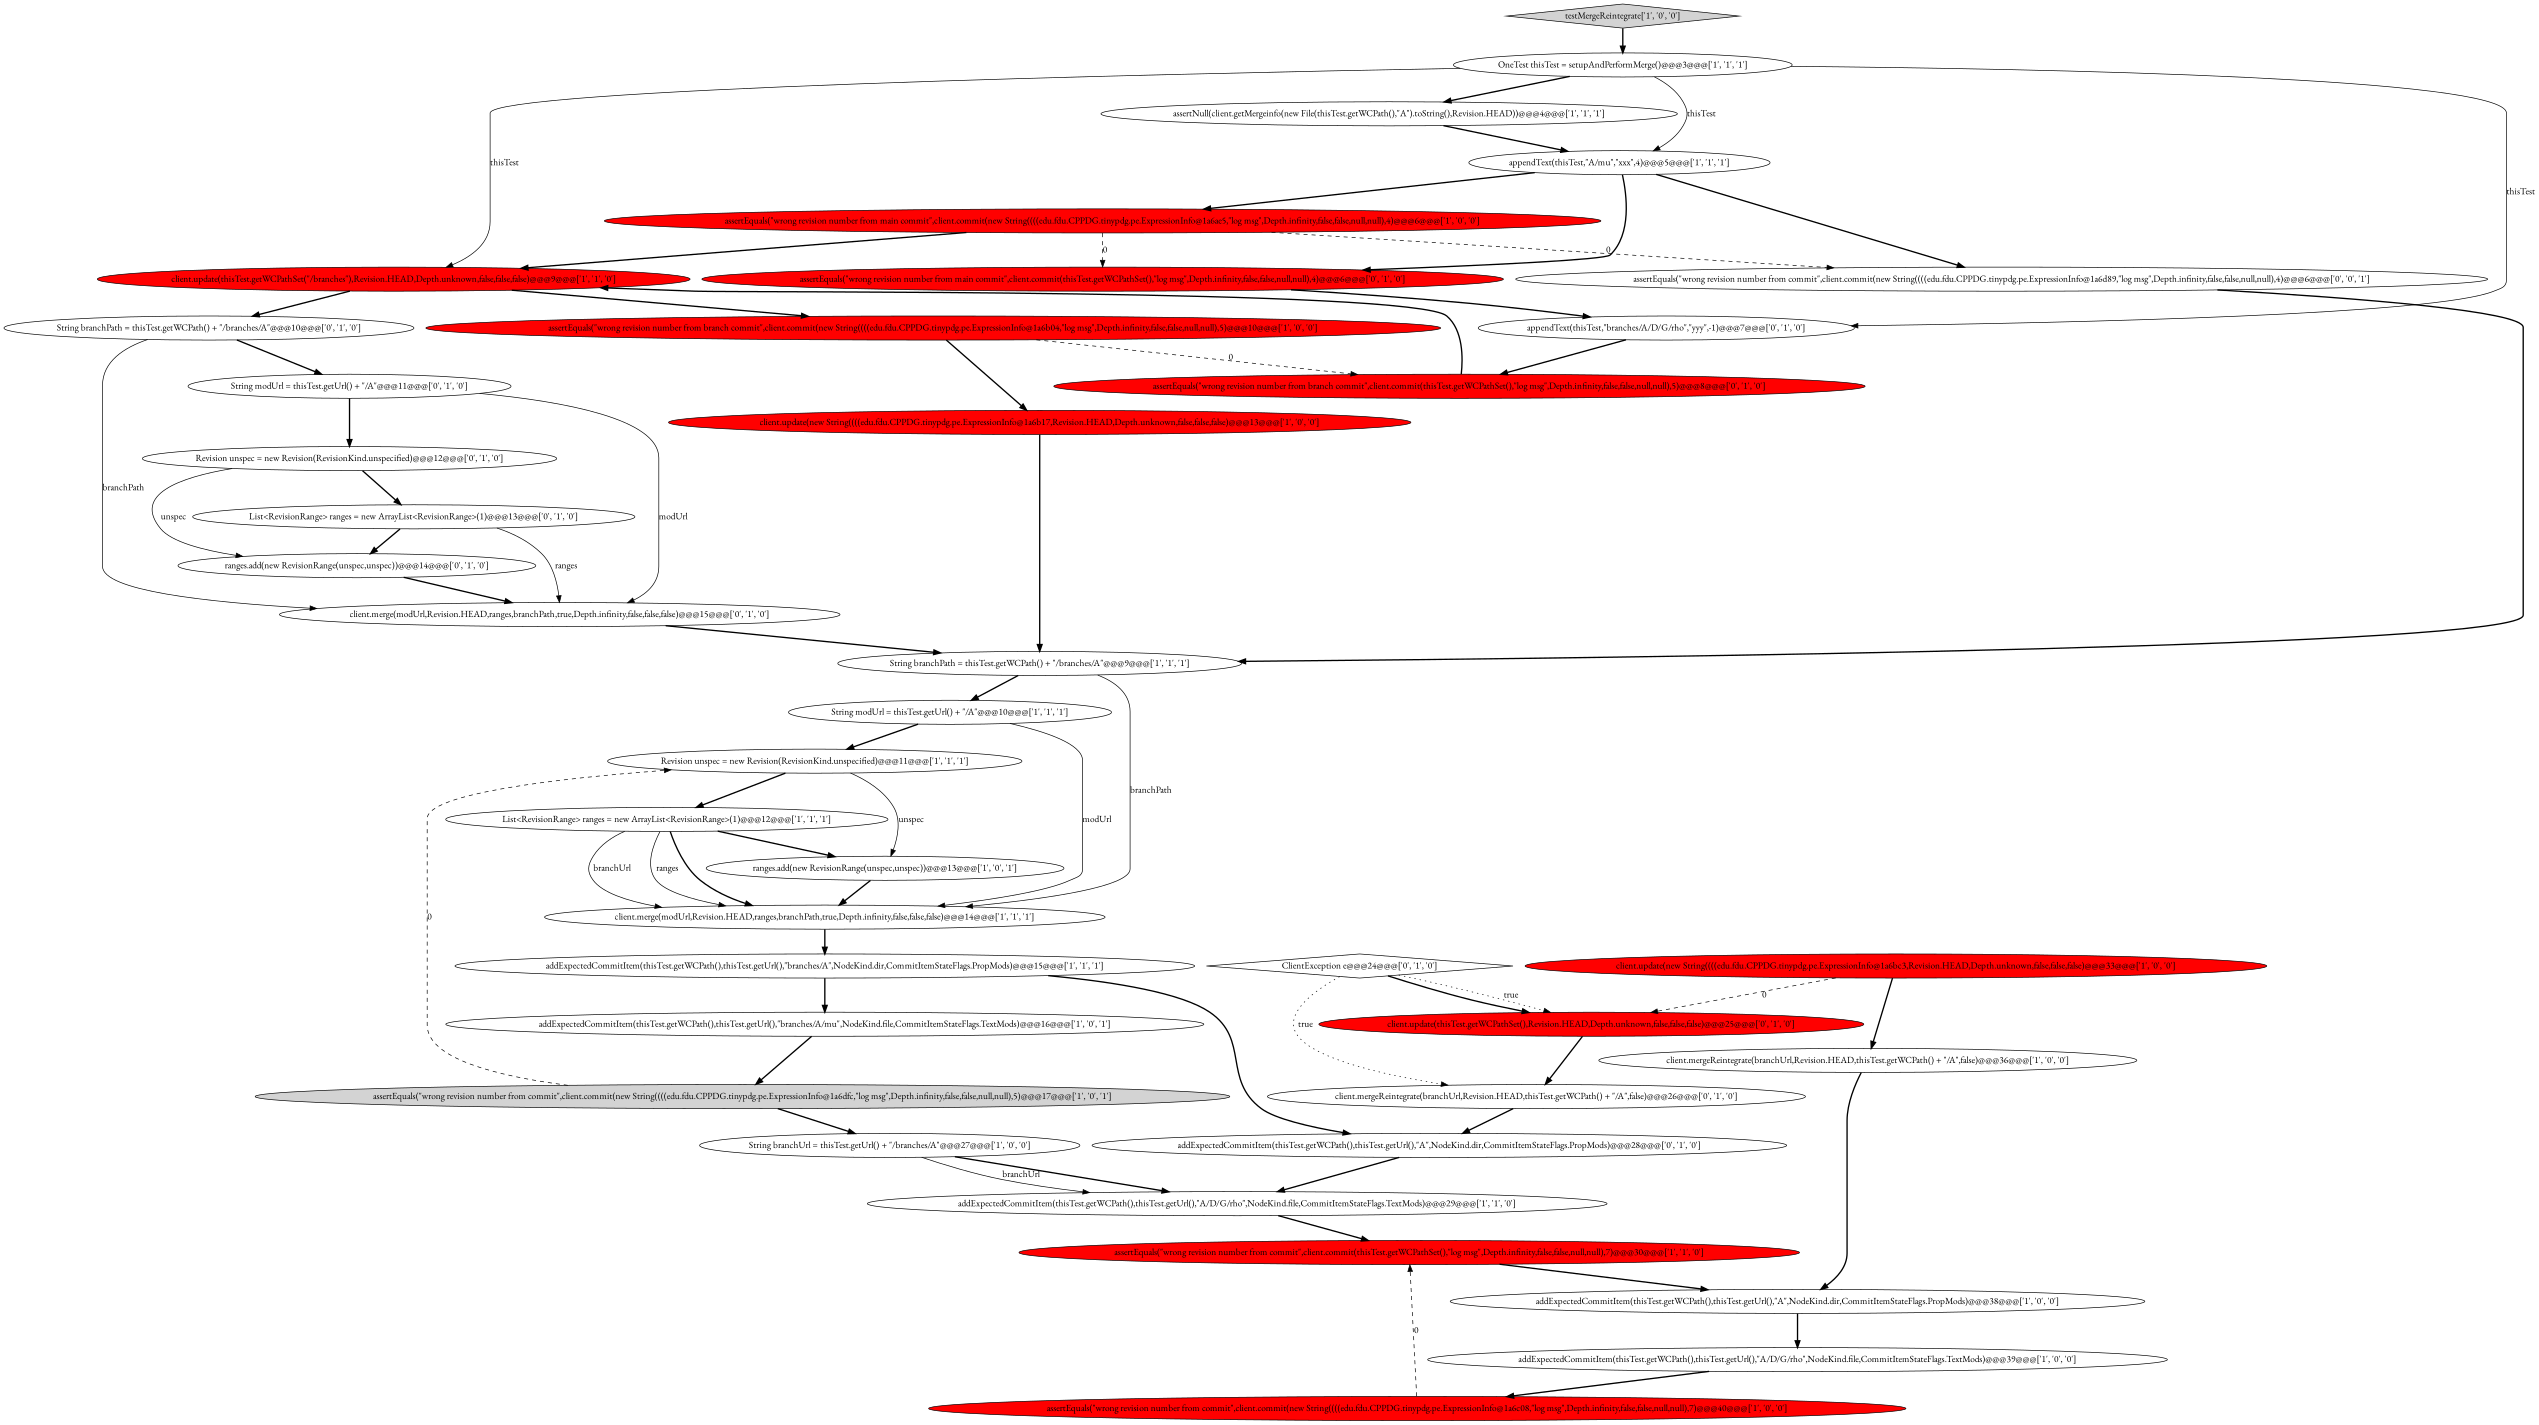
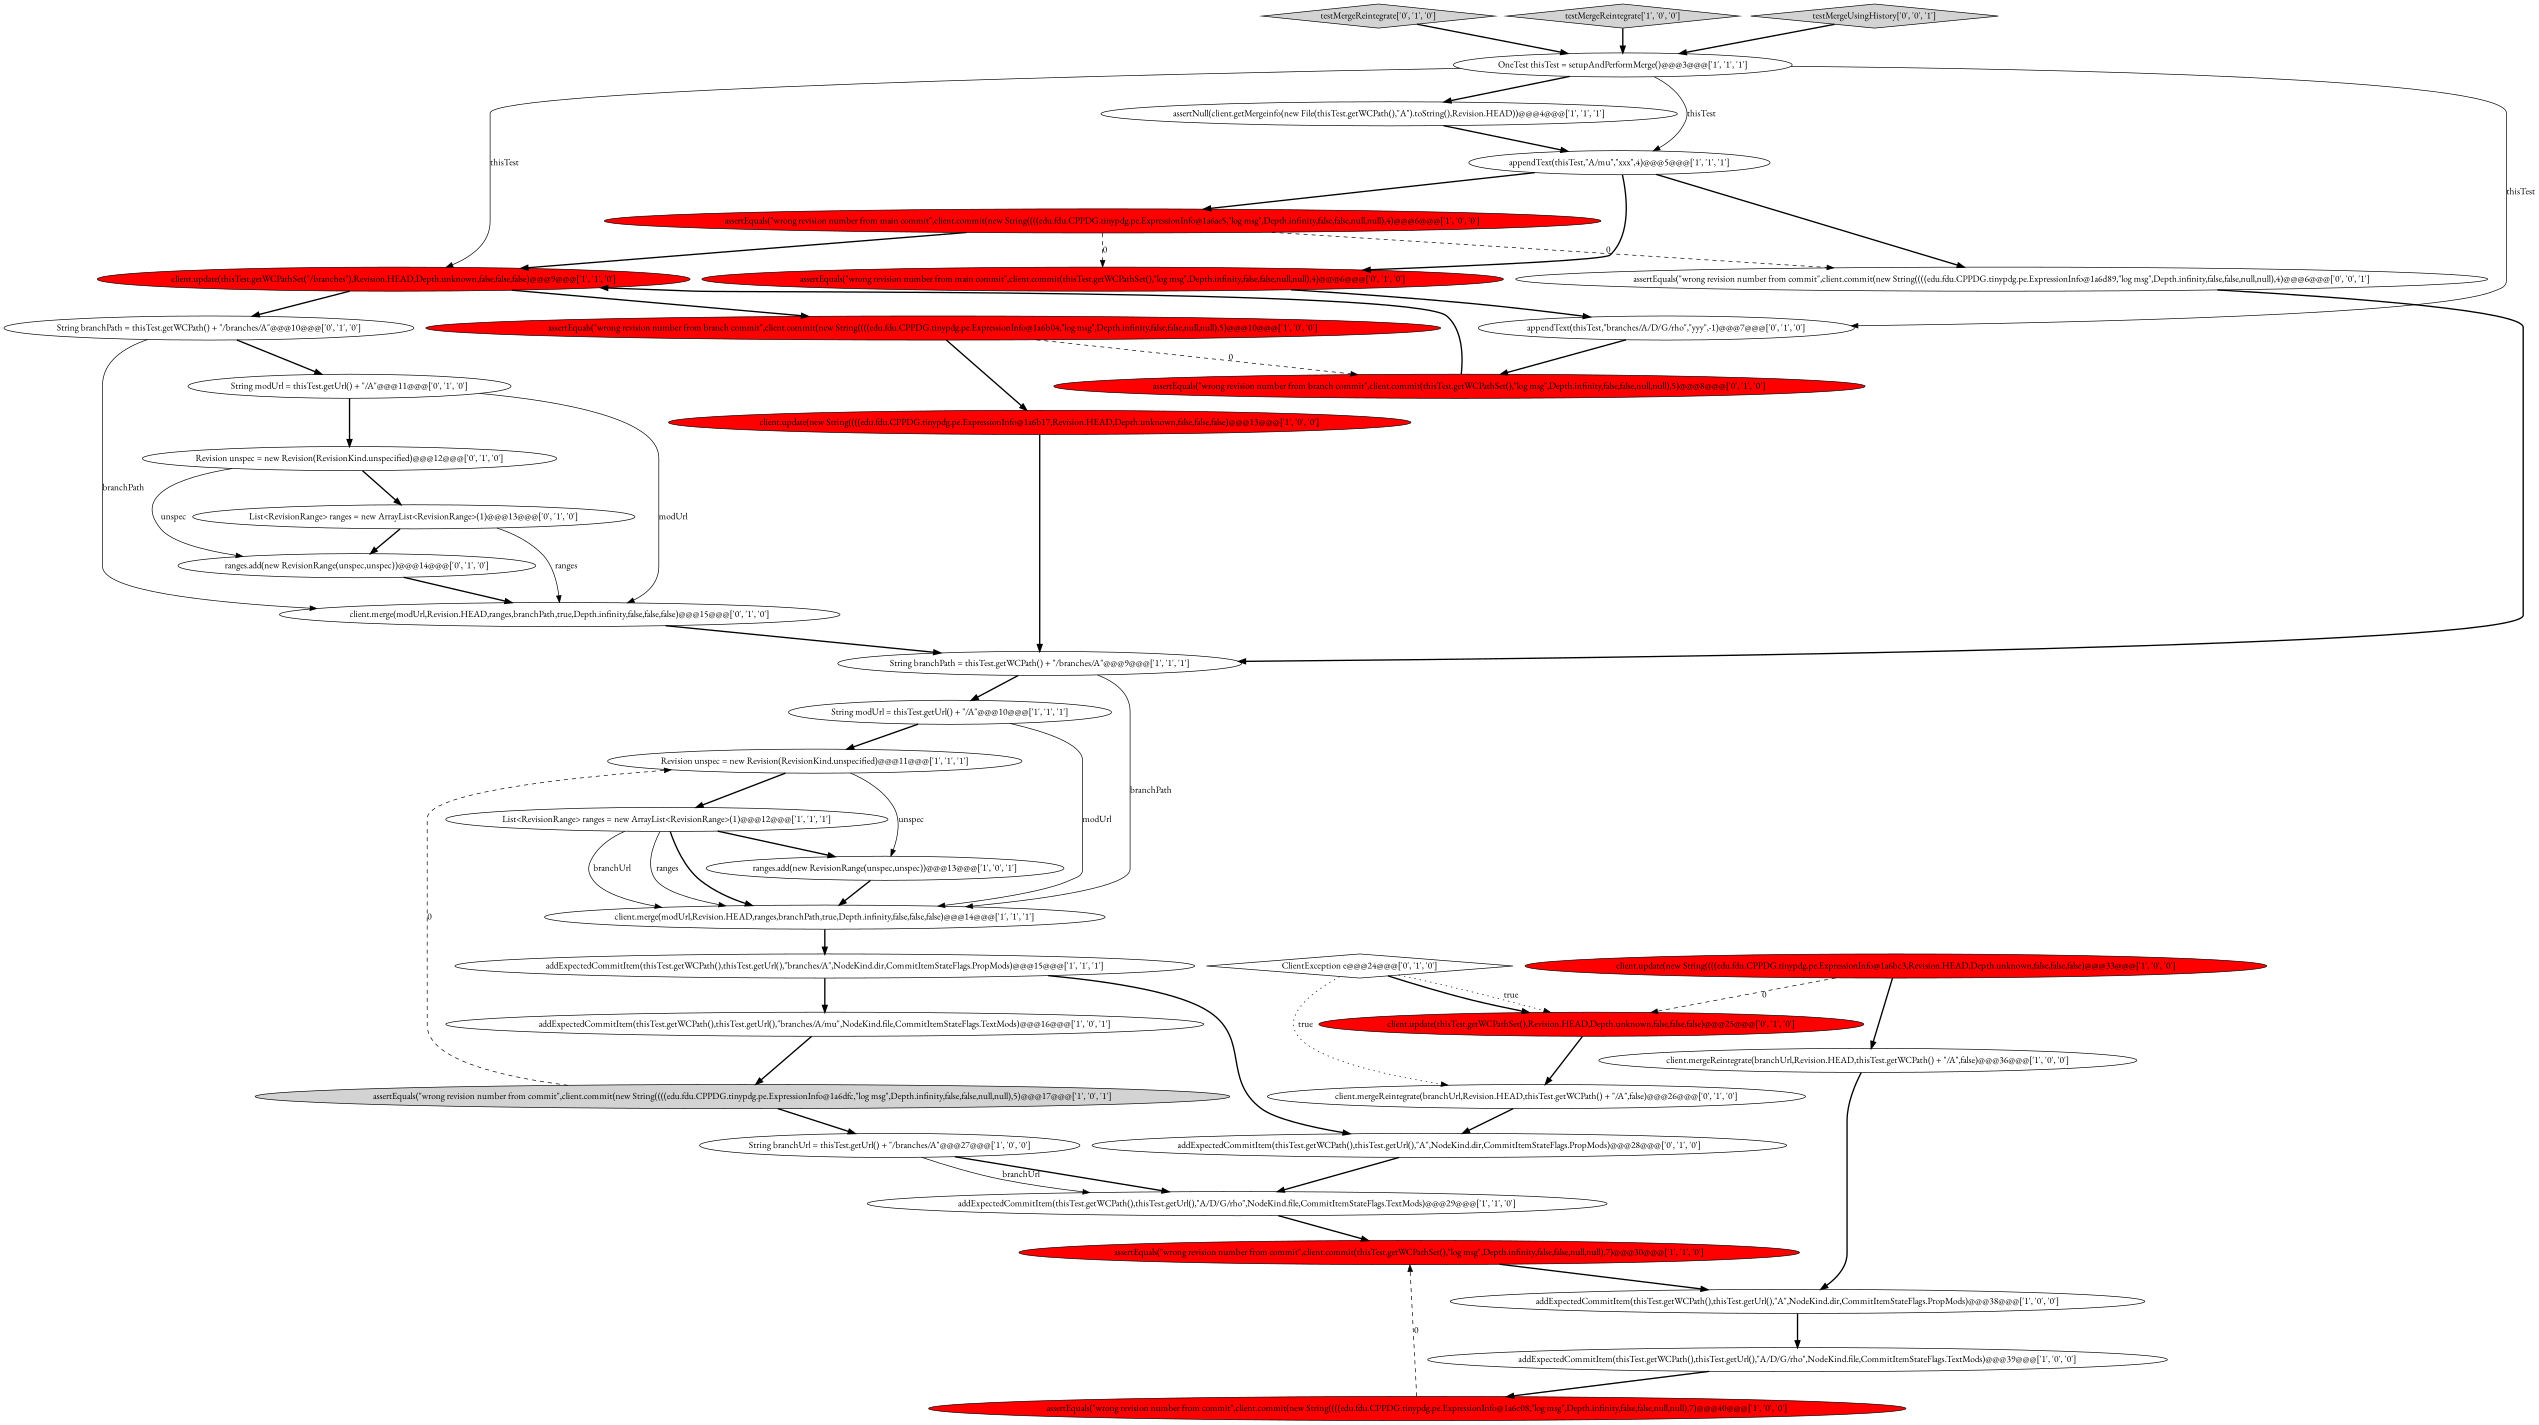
  digraph {
    fontname="EB Garamond"
    node [fillcolor=white fontname="EB Garamond" shape=ellipse style=filled]
    edge [fontname="EB Garamond" style=bold]
+   n1 [fillcolor=lightgray label="testMergeReintegrate['0', '1', '0']" shape=diamond]
    n2 [label="OneTest thisTest = setupAndPerformMerge()@@@3@@@['1', '1', '1']"]
    n3 [fillcolor=red label="client.update(thisTest.getWCPathSet(\"/branches\"),Revision.HEAD,Depth.unknown,false,false,false)@@@9@@@['1', '1', '0']"]
    n4 [label="appendText(thisTest,\"branches/A/D/G/rho\",\"yyy\",-1)@@@7@@@['0', '1', '0']"]
    n5 [label="appendText(thisTest,\"A/mu\",\"xxx\",4)@@@5@@@['1', '1', '1']"]
    n6 [label="assertNull(client.getMergeinfo(new File(thisTest.getWCPath(),\"A\").toString(),Revision.HEAD))@@@4@@@['1', '1', '1']"]
    n7 [fillcolor=lightgray label="assertEquals(\"wrong revision number from commit\",client.commit(new String((((edu.fdu.CPPDG.tinypdg.pe.ExpressionInfo@1a6dfc,\"log msg\",Depth.infinity,false,false,null,null),5)@@@17@@@['1', '0', '1']"]
    n8 [label="Revision unspec = new Revision(RevisionKind.unspecified)@@@11@@@['1', '1', '1']"]
    n9 [label="String branchUrl = thisTest.getUrl() + \"/branches/A\"@@@27@@@['1', '0', '0']"]
    n10 [label="ranges.add(new RevisionRange(unspec,unspec))@@@13@@@['1', '0', '1']"]
    n11 [label="List<RevisionRange> ranges = new ArrayList<RevisionRange>(1)@@@12@@@['1', '1', '1']"]
    n12 [label="addExpectedCommitItem(thisTest.getWCPath(),thisTest.getUrl(),\"A/D/G/rho\",NodeKind.file,CommitItemStateFlags.TextMods)@@@29@@@['1', '1', '0']"]
    n13 [fillcolor=red label="assertEquals(\"wrong revision number from branch commit\",client.commit(new String((((edu.fdu.CPPDG.tinypdg.pe.ExpressionInfo@1a6b04,\"log msg\",Depth.infinity,false,false,null,null),5)@@@10@@@['1', '0', '0']"]
    n14 [label="String branchPath = thisTest.getWCPath() + \"/branches/A\"@@@10@@@['0', '1', '0']"]
    n15 [fillcolor=red label="assertEquals(\"wrong revision number from branch commit\",client.commit(thisTest.getWCPathSet(),\"log msg\",Depth.infinity,false,false,null,null),5)@@@8@@@['0', '1', '0']"]
    n16 [fillcolor=red label="assertEquals(\"wrong revision number from main commit\",client.commit(thisTest.getWCPathSet(),\"log msg\",Depth.infinity,false,false,null,null),4)@@@6@@@['0', '1', '0']"]
    n17 [fillcolor=red label="assertEquals(\"wrong revision number from main commit\",client.commit(new String((((edu.fdu.CPPDG.tinypdg.pe.ExpressionInfo@1a6ae5,\"log msg\",Depth.infinity,false,false,null,null),4)@@@6@@@['1', '0', '0']"]
    n18 [label="assertEquals(\"wrong revision number from commit\",client.commit(new String((((edu.fdu.CPPDG.tinypdg.pe.ExpressionInfo@1a6d89,\"log msg\",Depth.infinity,false,false,null,null),4)@@@6@@@['0', '0', '1']"]
    n19 [label="ranges.add(new RevisionRange(unspec,unspec))@@@14@@@['0', '1', '0']"]
    n20 [label="client.merge(modUrl,Revision.HEAD,ranges,branchPath,true,Depth.infinity,false,false,false)@@@15@@@['0', '1', '0']"]
    n21 [label="String branchPath = thisTest.getWCPath() + \"/branches/A\"@@@9@@@['1', '1', '1']"]
    n22 [label="Revision unspec = new Revision(RevisionKind.unspecified)@@@12@@@['0', '1', '0']"]
    n23 [label="List<RevisionRange> ranges = new ArrayList<RevisionRange>(1)@@@13@@@['0', '1', '0']"]
    n24 [fillcolor=red label="assertEquals(\"wrong revision number from commit\",client.commit(thisTest.getWCPathSet(),\"log msg\",Depth.infinity,false,false,null,null),7)@@@30@@@['1', '1', '0']"]
    n25 [label="addExpectedCommitItem(thisTest.getWCPath(),thisTest.getUrl(),\"A\",NodeKind.dir,CommitItemStateFlags.PropMods)@@@38@@@['1', '0', '0']"]
    n26 [fillcolor=red label="assertEquals(\"wrong revision number from commit\",client.commit(new String((((edu.fdu.CPPDG.tinypdg.pe.ExpressionInfo@1a6c08,\"log msg\",Depth.infinity,false,false,null,null),7)@@@40@@@['1', '0', '0']"]
    n27 [label="String modUrl = thisTest.getUrl() + \"/A\"@@@10@@@['1', '1', '1']"]
    n28 [label="client.merge(modUrl,Revision.HEAD,ranges,branchPath,true,Depth.infinity,false,false,false)@@@14@@@['1', '1', '1']"]
    n29 [label="addExpectedCommitItem(thisTest.getWCPath(),thisTest.getUrl(),\"branches/A\",NodeKind.dir,CommitItemStateFlags.PropMods)@@@15@@@['1', '1', '1']"]
    n30 [fillcolor=red label="client.update(new String((((edu.fdu.CPPDG.tinypdg.pe.ExpressionInfo@1a6b17,Revision.HEAD,Depth.unknown,false,false,false)@@@13@@@['1', '0', '0']"]
    n31 [fillcolor=lightgray label="testMergeReintegrate['1', '0', '0']" shape=diamond]
    n32 [fillcolor=red label="client.update(thisTest.getWCPathSet(),Revision.HEAD,Depth.unknown,false,false,false)@@@25@@@['0', '1', '0']"]
    n33 [label="client.mergeReintegrate(branchUrl,Revision.HEAD,thisTest.getWCPath() + \"/A\",false)@@@26@@@['0', '1', '0']"]
    n34 [label="addExpectedCommitItem(thisTest.getWCPath(),thisTest.getUrl(),\"A\",NodeKind.dir,CommitItemStateFlags.PropMods)@@@28@@@['0', '1', '0']"]
    n35 [fillcolor=red label="client.update(new String((((edu.fdu.CPPDG.tinypdg.pe.ExpressionInfo@1a6bc3,Revision.HEAD,Depth.unknown,false,false,false)@@@33@@@['1', '0', '0']"]
    n36 [label="client.mergeReintegrate(branchUrl,Revision.HEAD,thisTest.getWCPath() + \"/A\",false)@@@36@@@['1', '0', '0']"]
    n37 [label="addExpectedCommitItem(thisTest.getWCPath(),thisTest.getUrl(),\"A/D/G/rho\",NodeKind.file,CommitItemStateFlags.TextMods)@@@39@@@['1', '0', '0']"]
    n38 [label="String modUrl = thisTest.getUrl() + \"/A\"@@@11@@@['0', '1', '0']"]
    n39 [label="addExpectedCommitItem(thisTest.getWCPath(),thisTest.getUrl(),\"branches/A/mu\",NodeKind.file,CommitItemStateFlags.TextMods)@@@16@@@['1', '0', '1']"]
    n40 [label="ClientException e@@@24@@@['0', '1', '0']" shape=diamond]
+   n41 [fillcolor=lightgray label="testMergeUsingHistory['0', '0', '1']" shape=diamond]
+   n1 -> n2
    n2 -> n3 [label=thisTest style=solid]
    n2 -> n4 [label=thisTest style=solid]
    n2 -> n5 [label=thisTest style=solid]
    n2 -> n6
    n3 -> n13
    n3 -> n14
    n4 -> n15
    n5 -> n16
    n5 -> n17
    n5 -> n18
    n6 -> n5
    n7 -> n8 [label=0 style=dashed]
    n7 -> n9
    n8 -> n10 [label=unspec style=solid]
    n8 -> n11
    n9 -> n12
    n9 -> n12 [label=branchUrl style=solid]
    n10 -> n28
    n11 -> n10
    n11 -> n28
    n11 -> n28 [label=branchUrl style=solid]
    n11 -> n28 [label=ranges style=solid]
    n12 -> n24
    n13 -> n15 [label=0 style=dashed]
    n13 -> n30
    n14 -> n20 [label=branchPath style=solid]
    n14 -> n38
    n15 -> n3
    n16 -> n4
    n17 -> n3
    n17 -> n16 [label=0 style=dashed]
    n17 -> n18 [label=0 style=dashed]
    n18 -> n21
    n19 -> n20
    n20 -> n21
    n21 -> n27
    n21 -> n28 [label=branchPath style=solid]
    n22 -> n19 [label=unspec style=solid]
    n22 -> n23
    n23 -> n19
    n23 -> n20 [label=ranges style=solid]
    n24 -> n25
    n25 -> n37
    n26 -> n24 [label=0 style=dashed]
    n27 -> n8
    n27 -> n28 [label=modUrl style=solid]
    n28 -> n29
    n29 -> n34
    n29 -> n39
    n30 -> n21
    n31 -> n2
    n32 -> n33
    n33 -> n34
    n34 -> n12
    n35 -> n32 [label=0 style=dashed]
    n35 -> n36
    n36 -> n25
    n37 -> n26
    n38 -> n20 [label=modUrl style=solid]
    n38 -> n22
    n39 -> n7
    n40 -> n32
    n40 -> n32 [label=true style=dotted]
    n40 -> n33 [label=true style=dotted]
+   n41 -> n2
  }
